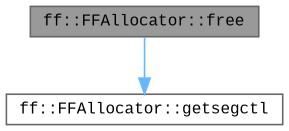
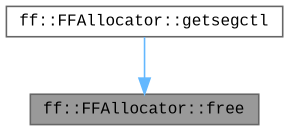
  digraph {
    rankdir=TB
    fontname="Liberation Mono"
    node [fontname="Liberation Mono" fontsize=10 shape=box style=filled]
    n1 [color=gray40 fillcolor=grey60 fontcolor=black height=0.2 label="ff::FFAllocator::free" width=0.4]
    n2 [color=grey40 fillcolor=white height=0.2 label="ff::FFAllocator::getsegctl" width=0.4]
-   n1 -> n2 [color=steelblue1 fontname="Liberation Mono" fontsize=10 labelfontname=Helvetica labelfontsize=10 style=solid]
+   n2 -> n1 [color=steelblue1 fontname="Liberation Mono" fontsize=10 labelfontname=Helvetica labelfontsize=10 style=solid]
  }
